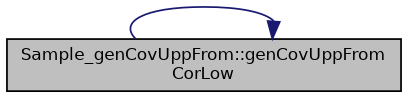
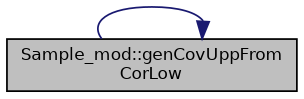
  digraph {
    rankdir=LR
-   n1 [color=black fillcolor=grey75 fontcolor=black fontname=Helvetica fontsize=10 height=0.2 label="Sample_genCovUppFrom::genCovUppFrom\lCorLow" shape=record style=filled width=0.4]
+   n1 [color=black fillcolor=grey75 fontcolor=black fontname=Helvetica fontsize=10 height=0.2 label="Sample_mod::genCovUppFrom\lCorLow" shape=record style=filled width=0.4]
    n1 -> n1 [color=midnightblue fontname=Helvetica fontsize=10 labelfontname=Helvetica labelfontsize=10 style=solid]
  }
